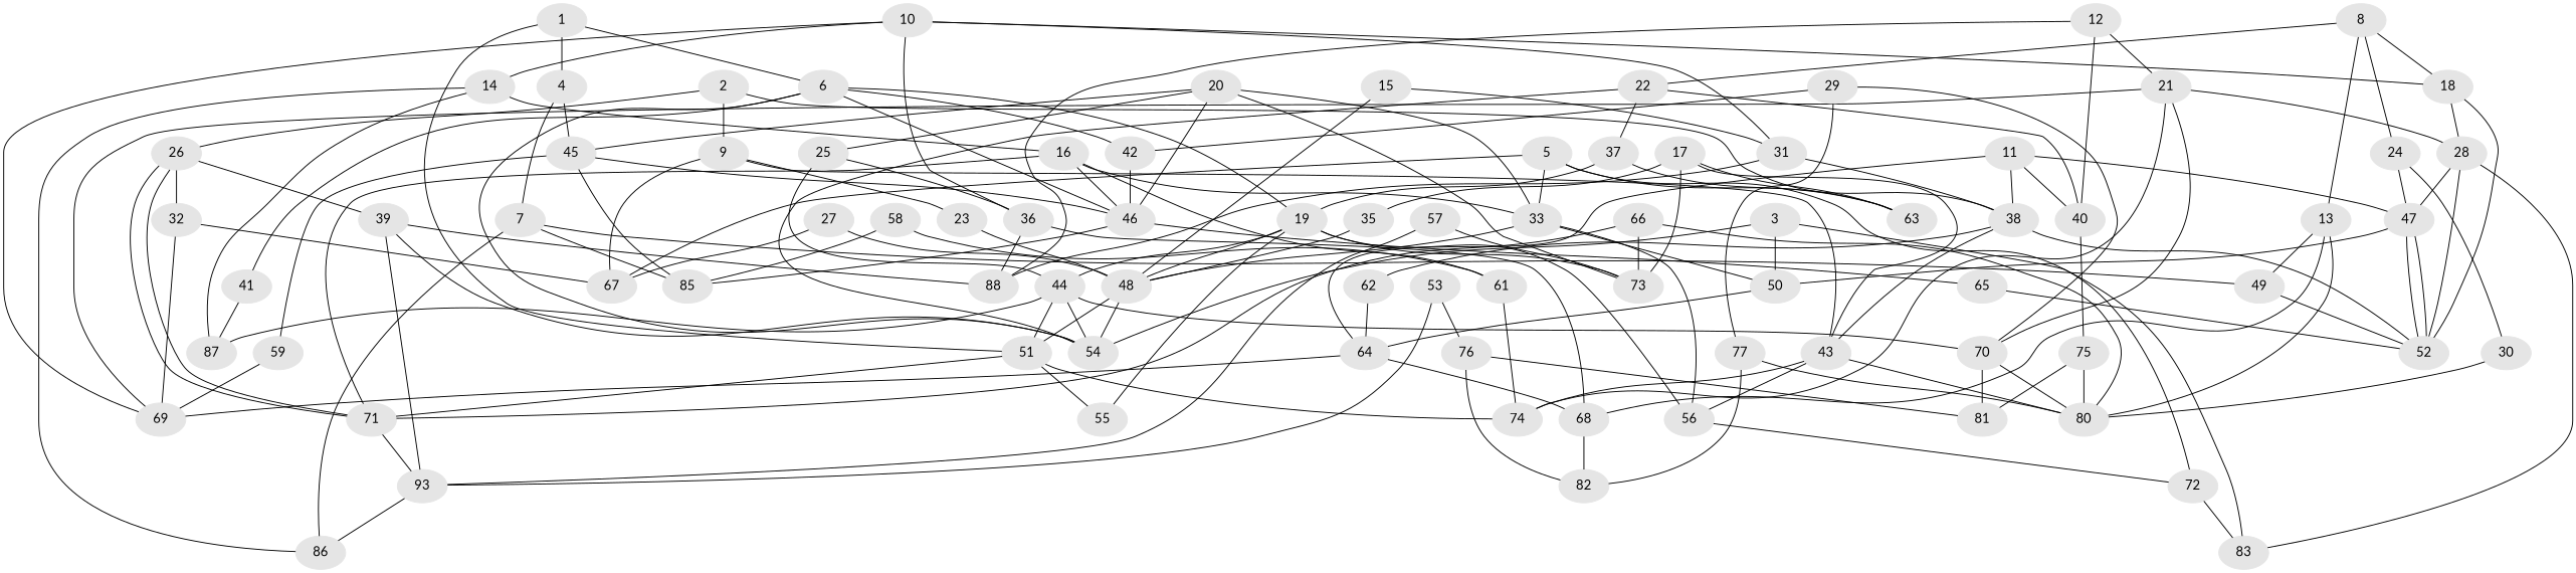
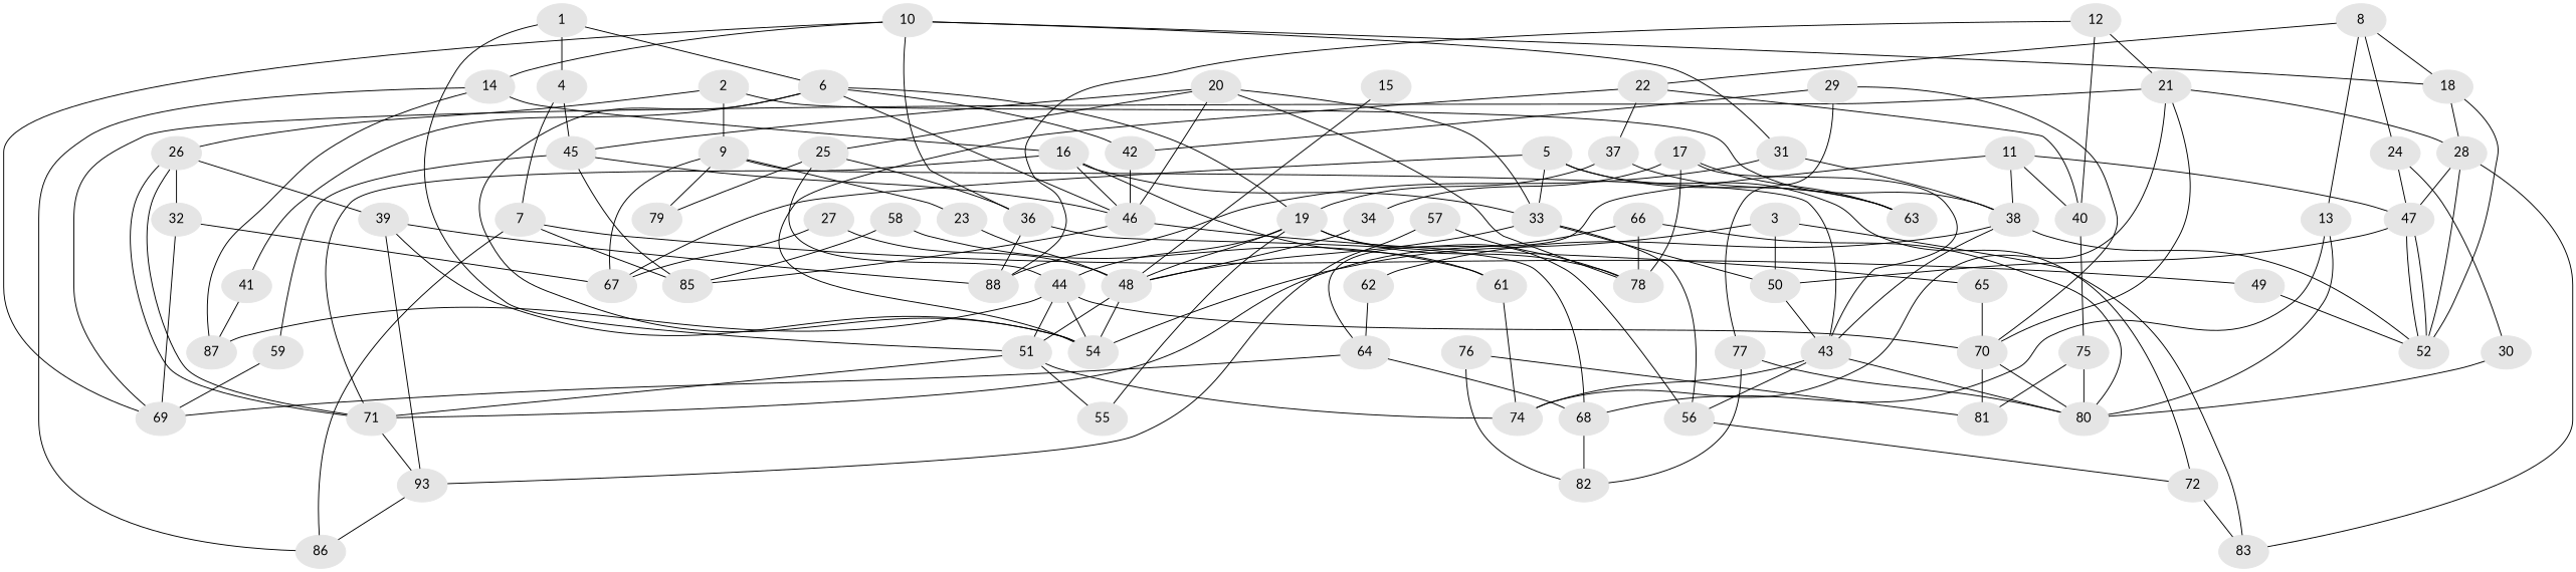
  graph {
    fontname=Lato
    node [color=gray90 fontname=Lato style=filled]
    edge [fontname=Lato]
    1
    4
    6
    51
    7
    45
    54
    19
    41
    42
    46
    71
    55
    74
    2
    9
    26
    38
    67
    23
    43
+   79
    32
    39
    52
    62
    3
    50
    83
    64
    49
    85
    86
    14
    16
    87
    59
    5
    33
    63
    72
    48
    56
-   78 [label=73]
+   78
    44
    65
    8
    13
    18
    22
    24
    68
    80
    28
    40
    37
    47
    30
    10
    31
    36
    69
    88
    11
    75
    12
    21
    70
    82
    61
    15
    n72 [label=93]
    17
-   35
+   35 [label=34]
    20
    25
    81
    27
    29
    77
-   53
    76
    57
    58
    66
    1 -- 4
    1 -- 6
    1 -- 51
    4 -- 7
    4 -- 45
    6 -- 54
    6 -- 19
    6 -- 41
    6 -- 42
    6 -- 46
    51 -- 71
    51 -- 55
    51 -- 74
    7 -- 49
    7 -- 85
    7 -- 86
    45 -- 46
    45 -- 85
    45 -- 59
    19 -- 55
    19 -- 48
    19 -- 56
    19 -- 78
    19 -- 44
    41 -- 87
    42 -- 46
    46 -- 85
    46 -- 65
    71 -- n72
    2 -- 9
    2 -- 26
    2 -- 38
    9 -- 67
    9 -- 23
    9 -- 43
+   9 -- 79
    26 -- 71
    26 -- 71
    26 -- 32
    26 -- 39
    38 -- 43
    38 -- 52
    38 -- 62
    23 -- 48
    43 -- 74
    43 -- 56
    43 -- 80
    32 -- 67
    32 -- 69
    39 -- 54
    39 -- 88
    39 -- n72
    62 -- 64
    3 -- 54
    3 -- 50
    3 -- 83
-   50 -- 64
+   50 -- 43
    64 -- 68
    64 -- 69
    49 -- 52
    14 -- 86
    14 -- 16
    14 -- 87
    16 -- 46
    16 -- 71
    16 -- 33
    16 -- 61
    59 -- 69
    5 -- 67
    5 -- 33
    5 -- 63
    5 -- 72
    33 -- 50
    33 -- 48
    33 -- 56
    72 -- 83
    48 -- 51
    48 -- 54
    56 -- 72
    44 -- 51
    44 -- 54
    44 -- 87
    44 -- 70
-   65 -- 52
+   65 -- 70
    8 -- 13
    8 -- 18
    8 -- 22
    8 -- 24
-   13 -- 49
    13 -- 68
    13 -- 80
    18 -- 52
    18 -- 28
    22 -- 54
    22 -- 40
    22 -- 37
    24 -- 47
    24 -- 30
    68 -- 82
    28 -- 52
    28 -- 83
    28 -- 47
    40 -- 75
    37 -- 19
    37 -- 63
    47 -- 52
    47 -- 52
    47 -- 50
    30 -- 80
    10 -- 14
    10 -- 18
    10 -- 31
    10 -- 36
    10 -- 69
    31 -- 38
    31 -- 88
    36 -- 68
    36 -- 88
    11 -- 38
    11 -- 64
    11 -- 40
    11 -- 47
    75 -- 80
    75 -- 81
    12 -- 40
    12 -- 88
    12 -- 21
    21 -- 74
    21 -- 28
    21 -- 69
    21 -- 70
    70 -- 80
    70 -- 81
    61 -- 74
    15 -- 48
-   15 -- 31
    n72 -- 86
    17 -- 43
    17 -- 63
    17 -- 78
    17 -- 35
    35 -- 48
    20 -- 45
    20 -- 46
    20 -- 33
    20 -- 78
    20 -- 25
+   25 -- 79
    25 -- 44
    25 -- 36
    27 -- 67
    27 -- 48
    29 -- 42
    29 -- 70
    29 -- 77
    77 -- 80
    77 -- 82
-   53 -- n72
-   53 -- 76
    76 -- 82
    76 -- 81
    57 -- 78
    57 -- n72
    58 -- 85
    58 -- 61
    66 -- 71
    66 -- 78
    66 -- 80
  }
